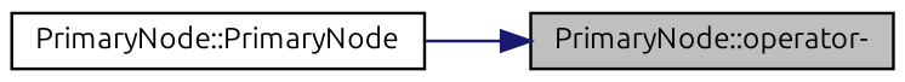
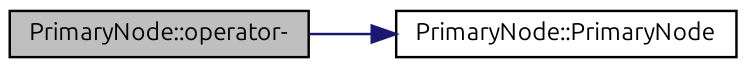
  digraph {
    rankdir=LR
    fontname=Ubuntu
    node [color=black fontname=Ubuntu fontsize=10 shape=record style=filled]
    n1 [fillcolor=grey75 fontcolor=black height=0.2 label="PrimaryNode::operator-" width=0.4]
    n2 [fillcolor=white height=0.2 label="PrimaryNode::PrimaryNode" width=0.4]
-   n2 -> n1 [color=midnightblue fontname=Ubuntu fontsize=10 labelfontname=FreeSans labelfontsize=10 style=solid]
+   n1 -> n2 [color=midnightblue fontname=Ubuntu fontsize=10 labelfontname=FreeSans labelfontsize=10 style=solid]
  }
